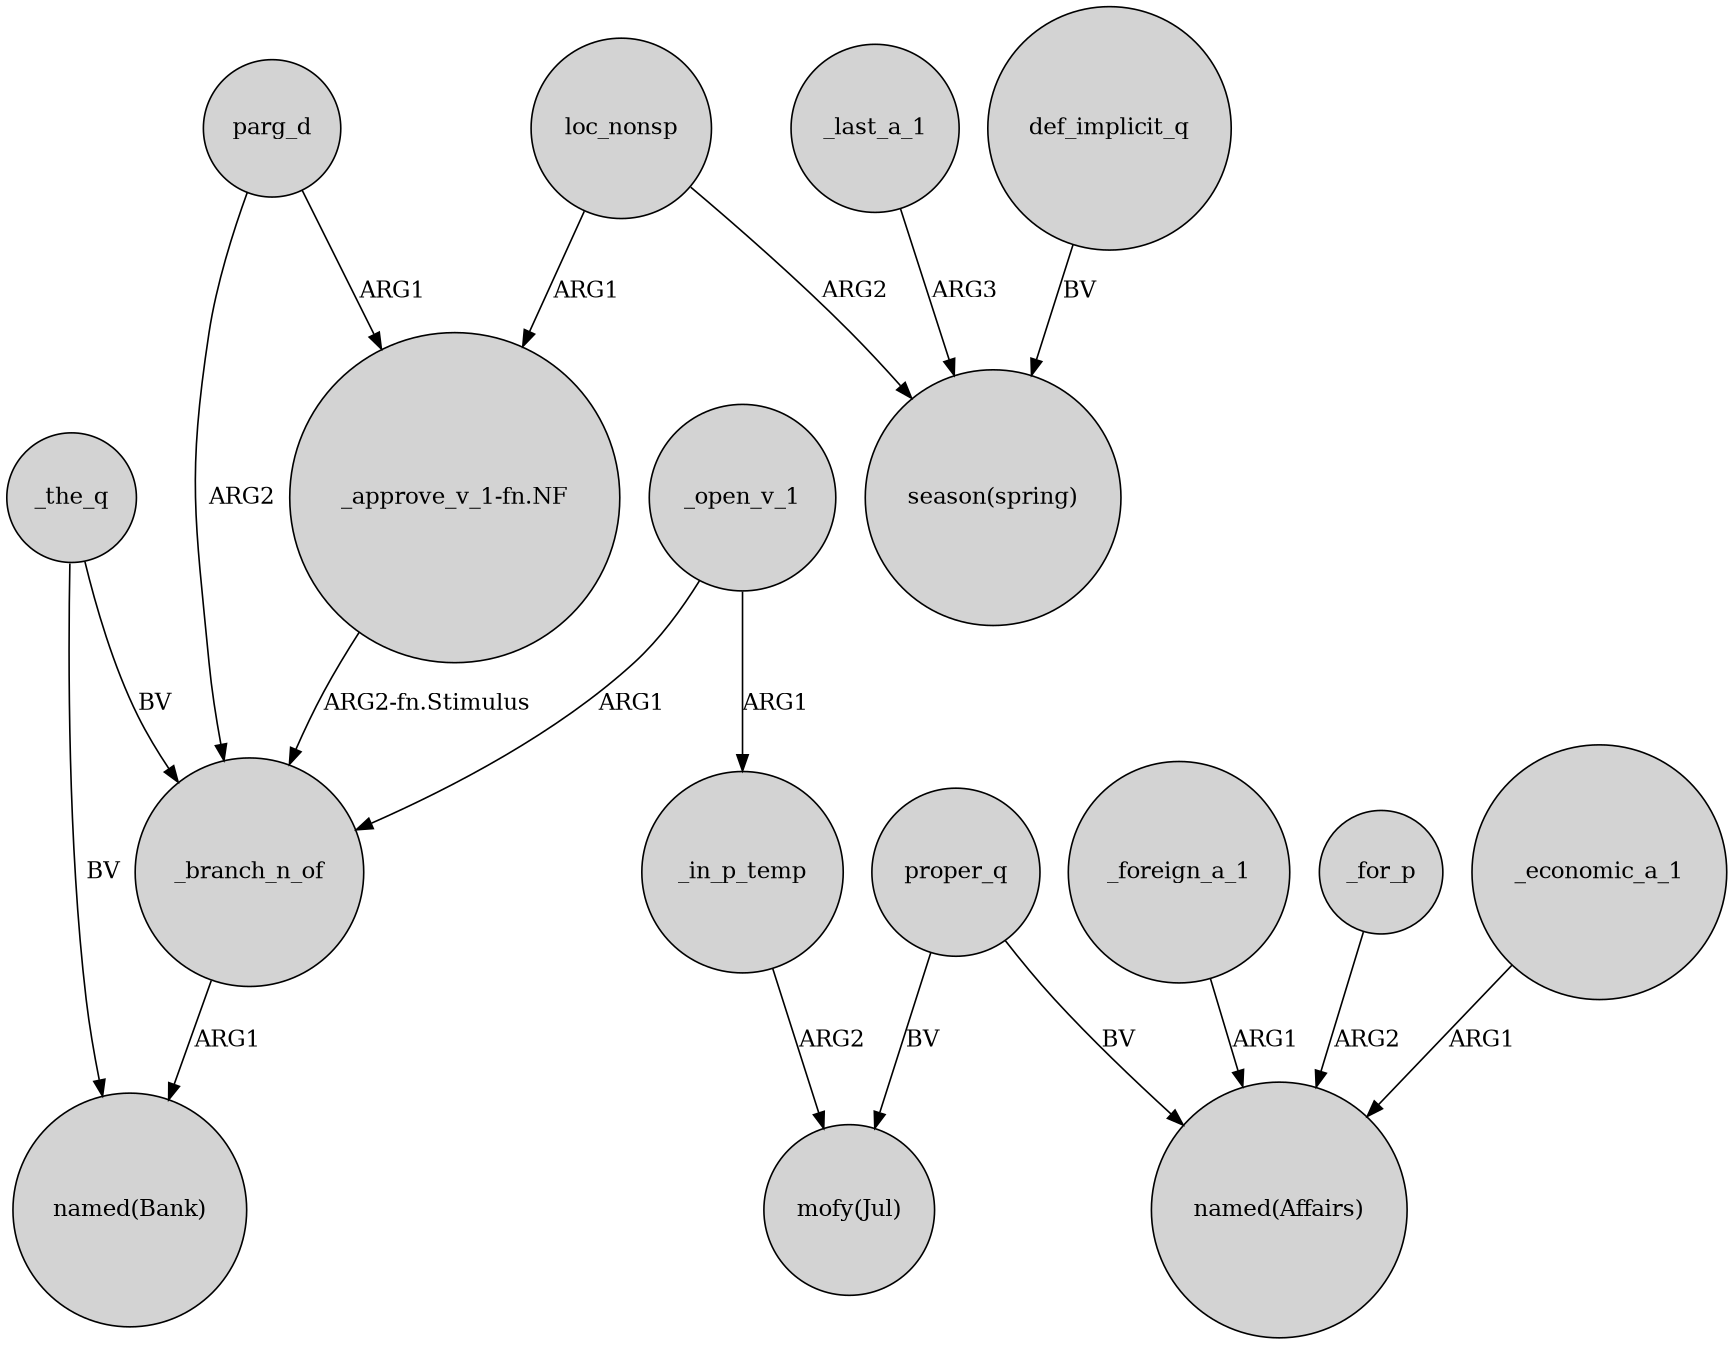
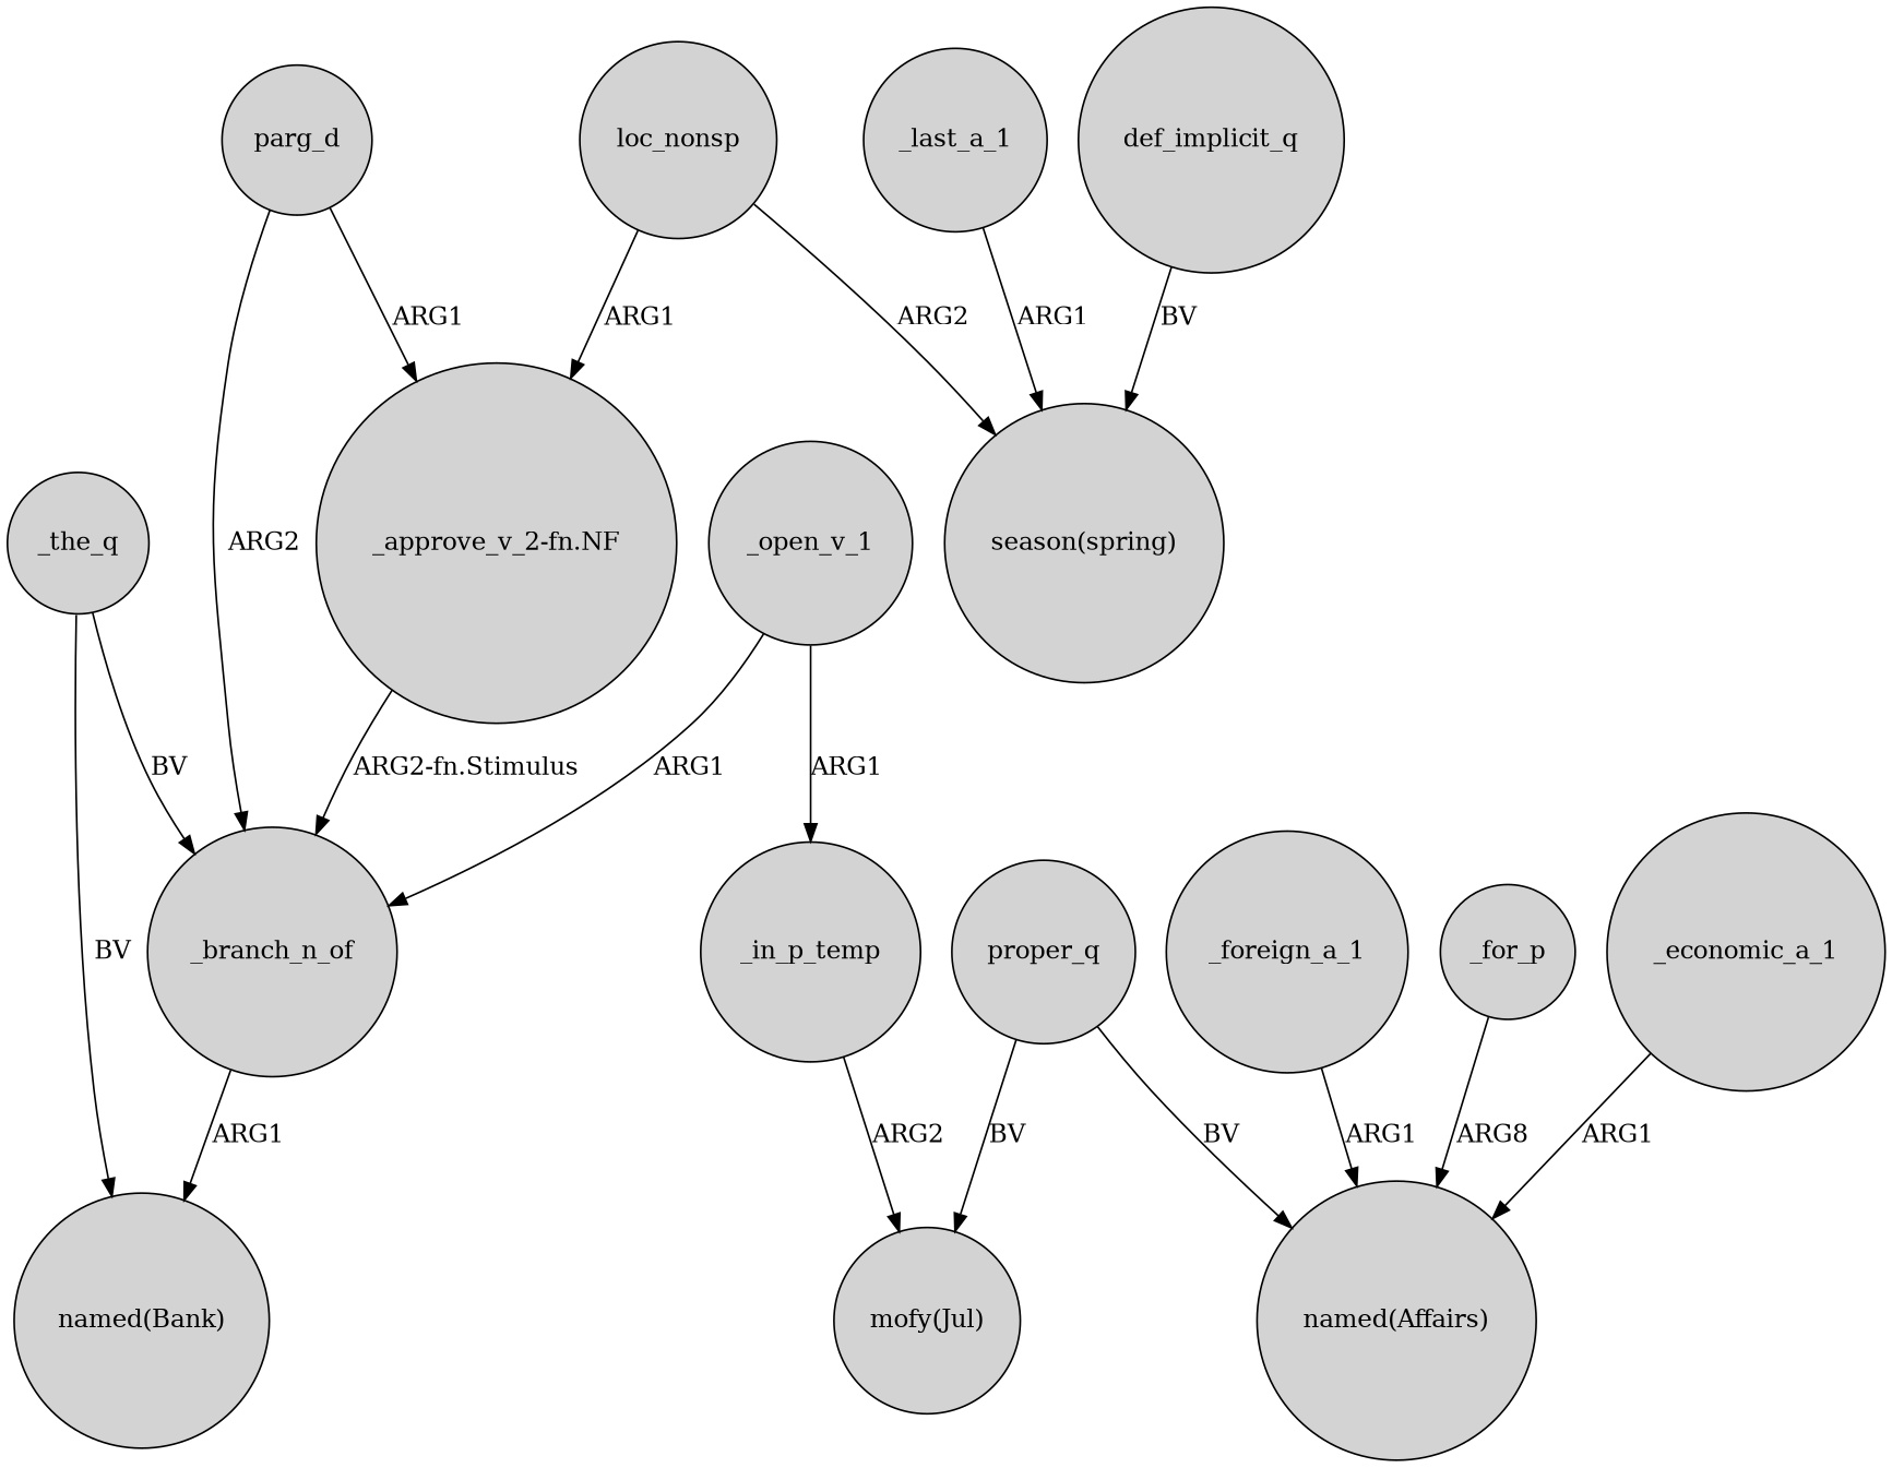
  digraph {
    node [shape=circle style=filled]
    proper_q
    "mofy(Jul)"
    "named(Affairs)"
    parg_d
    _branch_n_of
-   "_approve_v_1-fn.NF"
+   "_approve_v_1-fn.NF" [label="_approve_v_2-fn.NF"]
    "named(Bank)"
    _the_q
    loc_nonsp
    "season(spring)"
    _foreign_a_1
    _for_p
    _in_p_temp
    _open_v_1
    _economic_a_1
    _last_a_1
    def_implicit_q
    proper_q -> "mofy(Jul)" [label=BV]
    proper_q -> "named(Affairs)" [label=BV]
    parg_d -> _branch_n_of [label=ARG2]
    parg_d -> "_approve_v_1-fn.NF" [label=ARG1]
    _branch_n_of -> "named(Bank)" [label=ARG1]
    "_approve_v_1-fn.NF" -> _branch_n_of [label="ARG2-fn.Stimulus"]
    _the_q -> _branch_n_of [label=BV]
    _the_q -> "named(Bank)" [label=BV]
    loc_nonsp -> "_approve_v_1-fn.NF" [label=ARG1]
    loc_nonsp -> "season(spring)" [label=ARG2]
    _foreign_a_1 -> "named(Affairs)" [label=ARG1]
-   _for_p -> "named(Affairs)" [label=ARG2]
+   _for_p -> "named(Affairs)" [label=ARG8]
    _in_p_temp -> "mofy(Jul)" [label=ARG2]
    _open_v_1 -> _branch_n_of [label=ARG1]
    _open_v_1 -> _in_p_temp [label=ARG1]
    _economic_a_1 -> "named(Affairs)" [label=ARG1]
-   _last_a_1 -> "season(spring)" [label=ARG3]
+   _last_a_1 -> "season(spring)" [label=ARG1]
    def_implicit_q -> "season(spring)" [label=BV]
  }
